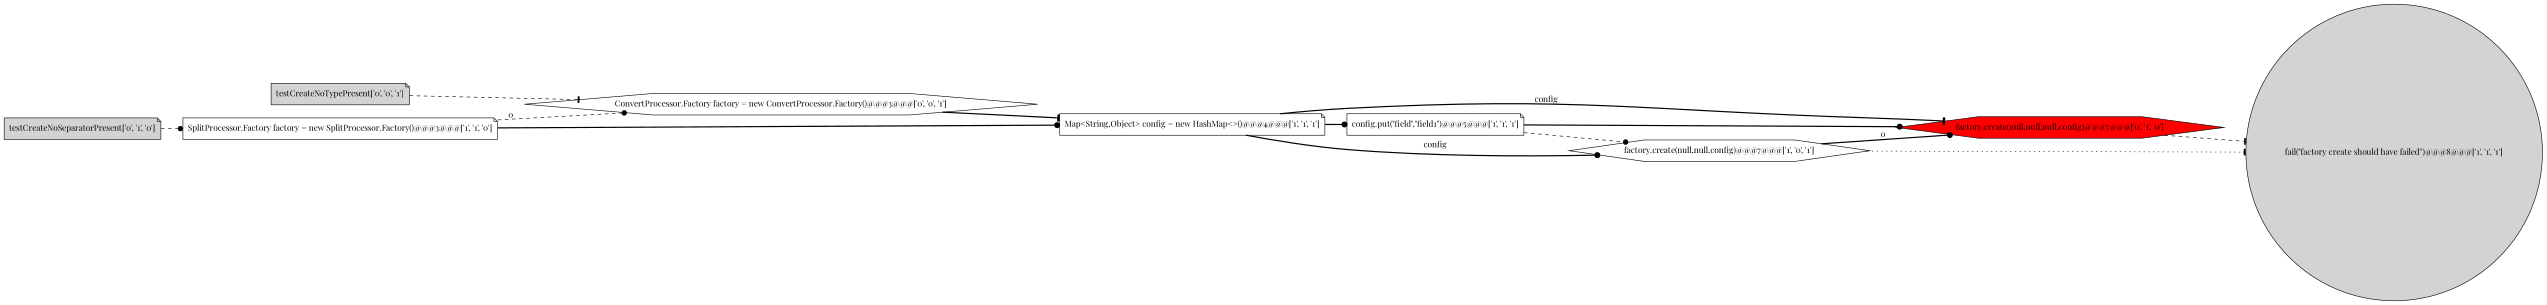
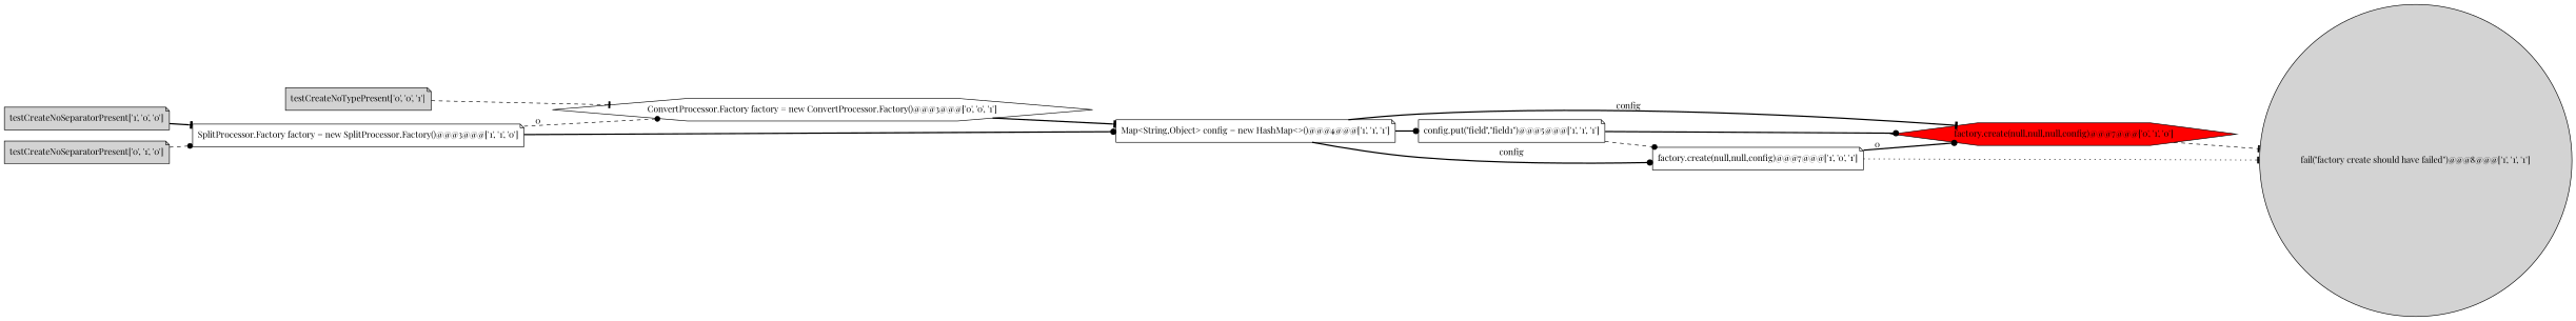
  digraph {
    fontname="Playfair Display"
    rankdir=LR
    node [fillcolor=white fontname="Playfair Display" shape=note style=filled]
    edge [arrowhead=dot fontname="Playfair Display" style=bold]
    n1 [fillcolor=lightgray label="testCreateNoTypePresent['0', '0', '1']"]
    n2 [label="ConvertProcessor.Factory factory = new ConvertProcessor.Factory()@@@3@@@['0', '0', '1']" shape=hexagon]
    n3 [label="Map<String,Object> config = new HashMap<>()@@@4@@@['1', '1', '1']"]
    n4 [fillcolor=red label="factory.create(null,null,null,config)@@@7@@@['0', '1', '0']" shape=hexagon]
    n5 [fillcolor=lightgray label="fail(\"factory create should have failed\")@@@8@@@['1', '1', '1']" shape=circle]
-   n6 [label="factory.create(null,null,config)@@@7@@@['1', '0', '1']" shape=hexagon]
+   n6 [label="factory.create(null,null,config)@@@7@@@['1', '0', '1']"]
+   n7 [fillcolor=lightgray label="testCreateNoSeparatorPresent['1', '0', '0']"]
    n8 [label="SplitProcessor.Factory factory = new SplitProcessor.Factory()@@@3@@@['1', '1', '0']"]
    n9 [label="config.put(\"field\",\"field1\")@@@5@@@['1', '1', '1']"]
    n10 [fillcolor=lightgray label="testCreateNoSeparatorPresent['0', '1', '0']"]
    n1 -> n2 [arrowhead=tee style=dashed]
    n2 -> n3 [arrowhead=tee]
    n3 -> n4 [arrowhead=tee label=config]
    n3 -> n6 [label=config]
    n3 -> n9
    n4 -> n5 [arrowhead=tee style=dashed]
    n6 -> n4 [label=0]
    n6 -> n5 [arrowhead=tee style=dotted]
+   n7 -> n8 [arrowhead=tee]
    n8 -> n2 [label=0 style=dashed]
    n8 -> n3
    n9 -> n4
    n9 -> n6 [style=dashed]
    n10 -> n8 [style=dashed]
  }
